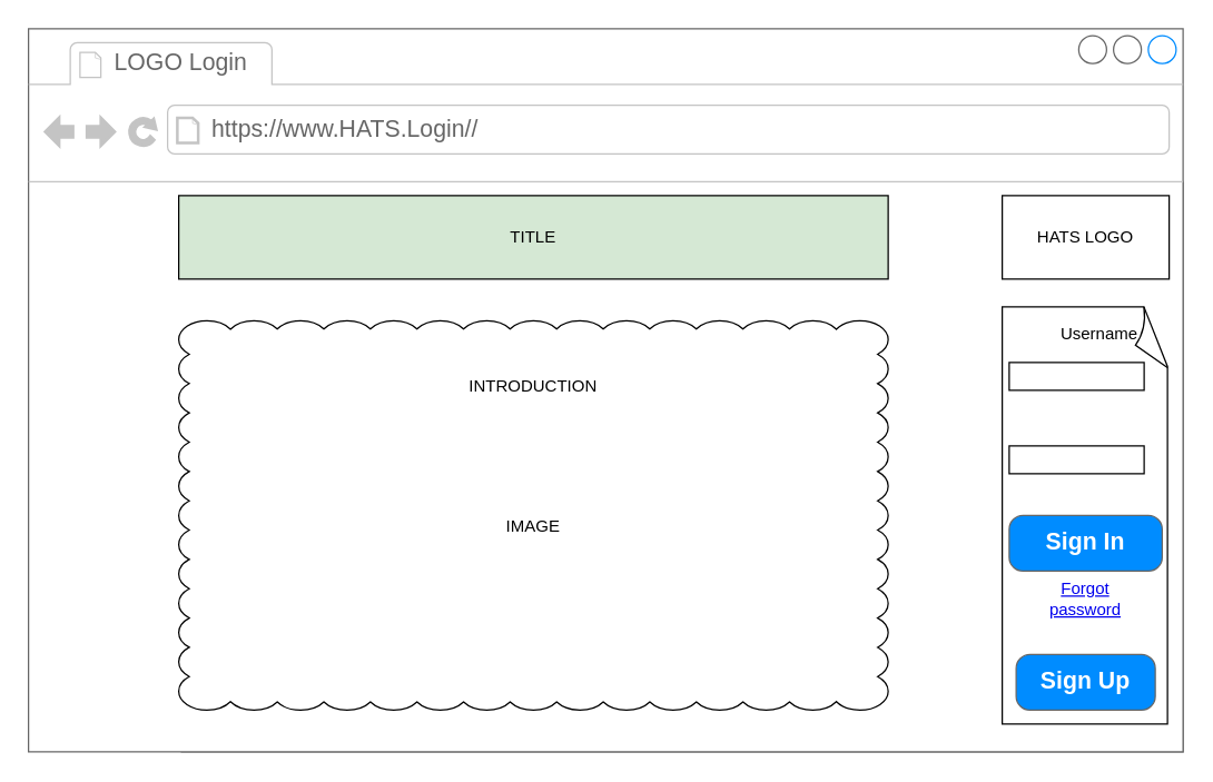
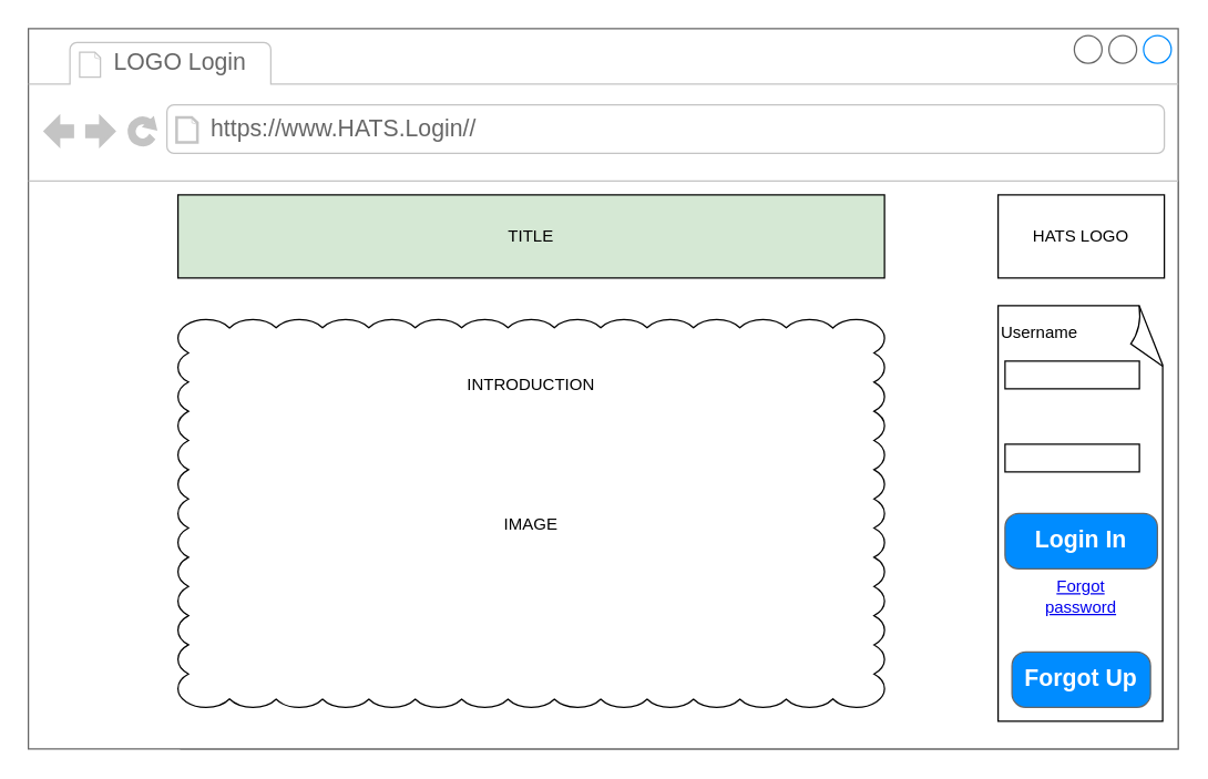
  <mxCell id="0" />
  <mxCell id="1" parent="0" />
  <mxCell id="2" value="&#10;&#10;&lt;span style=&quot;color: rgb(0, 0, 0); font-family: helvetica; font-size: 12px; font-style: normal; font-weight: 400; letter-spacing: normal; text-align: center; text-indent: 0px; text-transform: none; word-spacing: 0px; background-color: rgb(248, 249, 250); display: inline; float: none;&quot;&gt;HATS LOGO&lt;/span&gt;&#10;&#10;" style="strokeWidth=1;shadow=0;dashed=0;align=center;html=1;shape=mxgraph.mockup.containers.browserWindow;rSize=0;strokeColor=#666666;strokeColor2=#008cff;strokeColor3=#c4c4c4;mainText=,;recursiveResize=0;" parent="1" vertex="1"><mxGeometry x="130" y="130" width="720" height="410" as="geometry" /></mxCell>
  <mxCell id="3" value="Page 1" style="strokeWidth=1;shadow=0;dashed=0;align=center;html=1;shape=mxgraph.mockup.containers.anchor;fontSize=17;fontColor=#666666;align=left;" parent="2" vertex="1"><mxGeometry x="60" y="12" width="110" height="26" as="geometry" /></mxCell>
  <mxCell id="4" value="https://www.draw.io" style="strokeWidth=1;shadow=0;dashed=0;align=center;html=1;shape=mxgraph.mockup.containers.anchor;rSize=0;fontSize=17;fontColor=#666666;align=left;" parent="2" vertex="1"><mxGeometry x="130" y="60" width="250" height="26" as="geometry" /></mxCell>
  <mxCell id="5" value="" style="strokeWidth=1;shadow=0;dashed=0;align=center;html=1;shape=mxgraph.mockup.containers.browserWindow;rSize=0;strokeColor=#666666;strokeColor2=#008cff;strokeColor3=#c4c4c4;mainText=,;recursiveResize=0;" parent="2" vertex="1"><mxGeometry x="-110" y="-110" width="830" height="520" as="geometry" /></mxCell>
  <mxCell id="6" value="LOGO Login" style="strokeWidth=1;shadow=0;dashed=0;align=center;html=1;shape=mxgraph.mockup.containers.anchor;fontSize=17;fontColor=#666666;align=left;" parent="5" vertex="1"><mxGeometry x="60" y="12" width="110" height="26" as="geometry" /></mxCell>
  <mxCell id="7" value="https://www.HATS.Login//" style="strokeWidth=1;shadow=0;dashed=0;align=center;html=1;shape=mxgraph.mockup.containers.anchor;rSize=0;fontSize=17;fontColor=#666666;align=left;" parent="5" vertex="1"><mxGeometry x="130" y="60" width="250" height="26" as="geometry" /></mxCell>
  <mxCell id="8" value="HATS LOGO" style="rounded=0;whiteSpace=wrap;html=1;" parent="5" vertex="1"><mxGeometry x="700" y="120" width="120" height="60" as="geometry" /></mxCell>
  <mxCell id="9" value="" style="whiteSpace=wrap;html=1;shape=mxgraph.basic.document" parent="5" vertex="1"><mxGeometry x="700" y="200" width="120" height="300" as="geometry" /></mxCell>
  <mxCell id="10" value="TITLE" style="rounded=0;whiteSpace=wrap;html=1;fillColor=#d5e8d4;" parent="5" vertex="1"><mxGeometry x="108" y="120" width="510" height="60" as="geometry" /></mxCell>
  <mxCell id="11" value="INTRODUCTION&lt;br&gt;&lt;br&gt;&lt;br&gt;&lt;br&gt;&lt;br&gt;&lt;br&gt;&lt;br&gt;IMAGE&lt;br&gt;&lt;br&gt;&lt;br&gt;&lt;br&gt;&lt;br&gt;&lt;br&gt;&lt;br&gt;" style="whiteSpace=wrap;html=1;shape=mxgraph.basic.cloud_rect" parent="5" vertex="1"><mxGeometry x="108" y="210" width="510" height="280" as="geometry" /></mxCell>
  <mxCell id="12" value="Forgot password" style="text;html=1;strokeColor=none;fillColor=none;whiteSpace=wrap;align=center;verticalAlign=middle;fontColor=#0000EE;fontStyle=4;" parent="5" vertex="1"><mxGeometry x="730" y="390" width="60" height="40" as="geometry" /></mxCell>
- <mxCell id="13" value="Sign In" style="strokeWidth=1;shadow=0;dashed=0;align=center;html=1;shape=mxgraph.mockup.buttons.button;strokeColor=#666666;fontColor=#ffffff;mainText=;buttonStyle=round;fontSize=17;fontStyle=1;fillColor=#008cff;whiteSpace=wrap;" parent="5" vertex="1"><mxGeometry x="705" y="350" width="110" height="40" as="geometry" /></mxCell>
- <mxCell id="14" value="Sign Up" style="strokeWidth=1;shadow=0;dashed=0;align=center;html=1;shape=mxgraph.mockup.buttons.button;strokeColor=#666666;fontColor=#ffffff;mainText=;buttonStyle=round;fontSize=17;fontStyle=1;fillColor=#008cff;whiteSpace=wrap;" parent="5" vertex="1"><mxGeometry x="710" y="450" width="100" height="40" as="geometry" /></mxCell>
- <mxCell id="15" value="Username" style="text;html=1;strokeColor=none;fillColor=none;align=center;verticalAlign=middle;whiteSpace=wrap;rounded=0;" parent="5" vertex="1"><mxGeometry x="750" y="210" width="40" height="20" as="geometry" /></mxCell>
+ <mxCell id="13" value="Login In" style="strokeWidth=1;shadow=0;dashed=0;align=center;html=1;shape=mxgraph.mockup.buttons.button;strokeColor=#666666;fontColor=#ffffff;mainText=;buttonStyle=round;fontSize=17;fontStyle=1;fillColor=#008cff;whiteSpace=wrap;" parent="5" vertex="1"><mxGeometry x="705" y="350" width="110" height="40" as="geometry" /></mxCell>
+ <mxCell id="14" value="Forgot Up" style="strokeWidth=1;shadow=0;dashed=0;align=center;html=1;shape=mxgraph.mockup.buttons.button;strokeColor=#666666;fontColor=#ffffff;mainText=;buttonStyle=round;fontSize=17;fontStyle=1;fillColor=#008cff;whiteSpace=wrap;" parent="5" vertex="1"><mxGeometry x="710" y="450" width="100" height="40" as="geometry" /></mxCell>
+ <mxCell id="15" value="Username" style="text;html=1;strokeColor=none;fillColor=none;align=center;verticalAlign=middle;whiteSpace=wrap;rounded=0;" parent="5" vertex="1"><mxGeometry x="710" y="210" width="40" height="20" as="geometry" /></mxCell>
  <mxCell id="16" value="" style="rounded=0;whiteSpace=wrap;html=1;" parent="5" vertex="1"><mxGeometry x="705" y="300" width="97" height="20" as="geometry" /></mxCell>
  <mxCell id="17" value="" style="rounded=0;whiteSpace=wrap;html=1;" parent="5" vertex="1"><mxGeometry x="705" y="240" width="97" height="20" as="geometry" /></mxCell>
